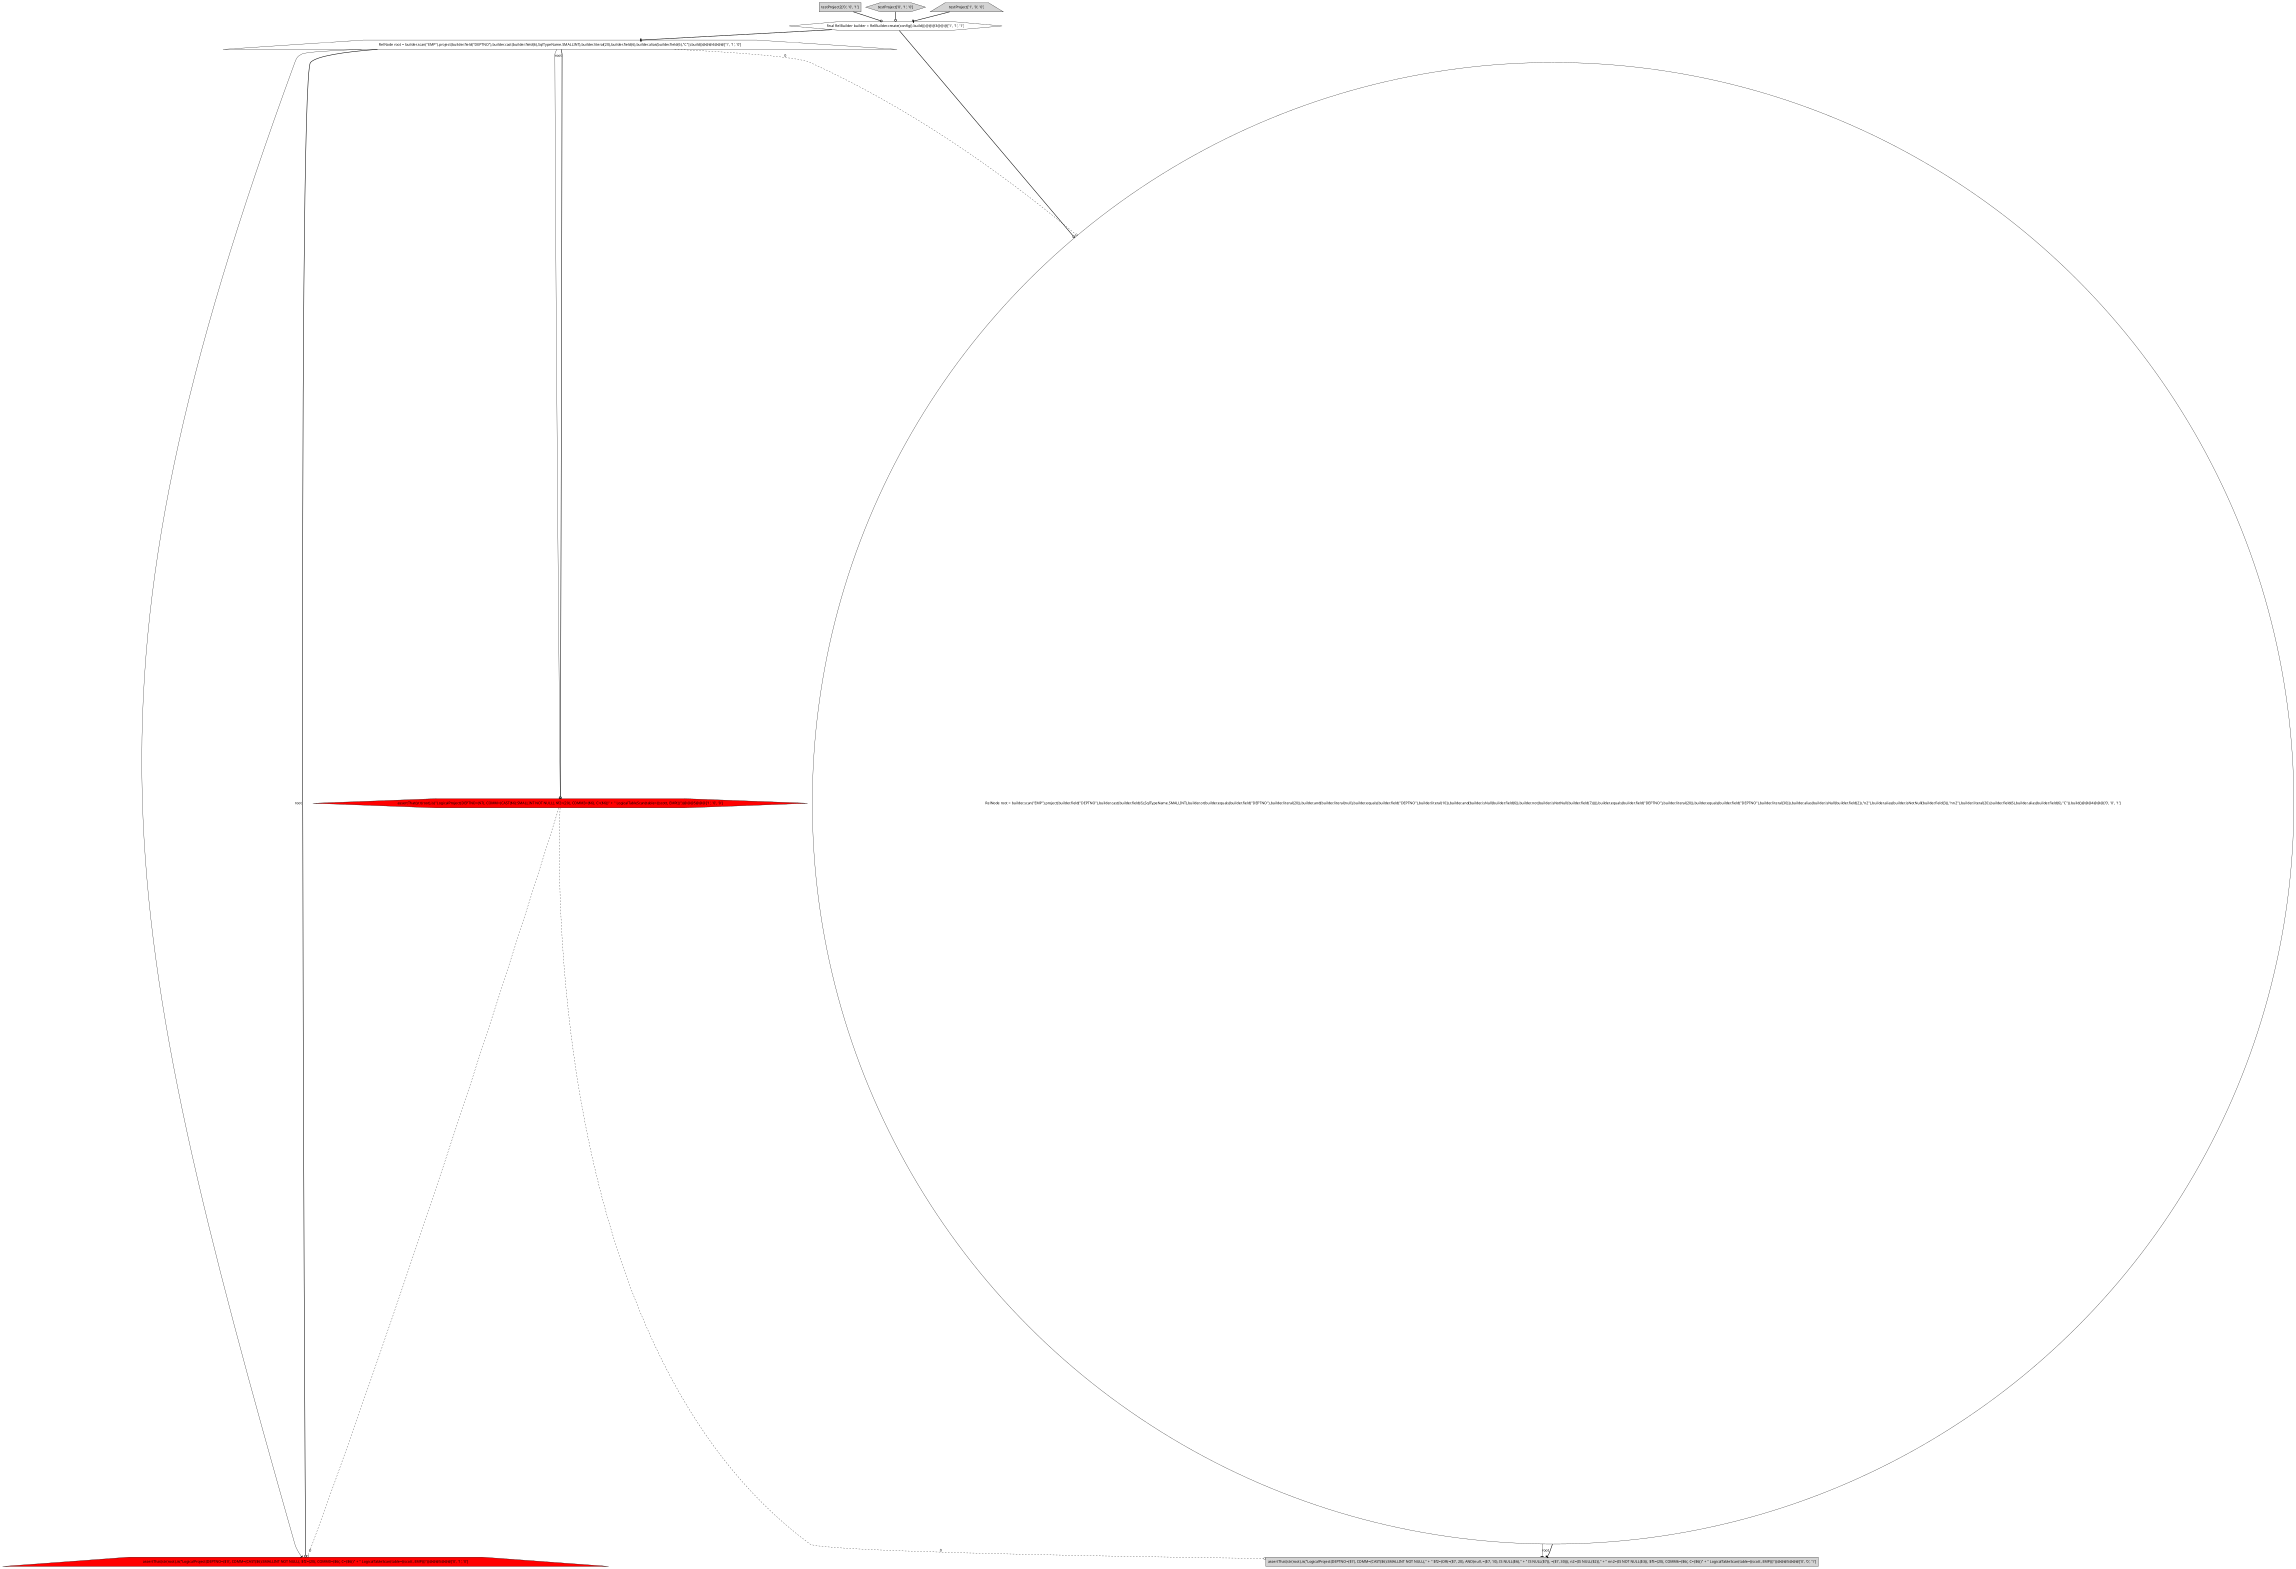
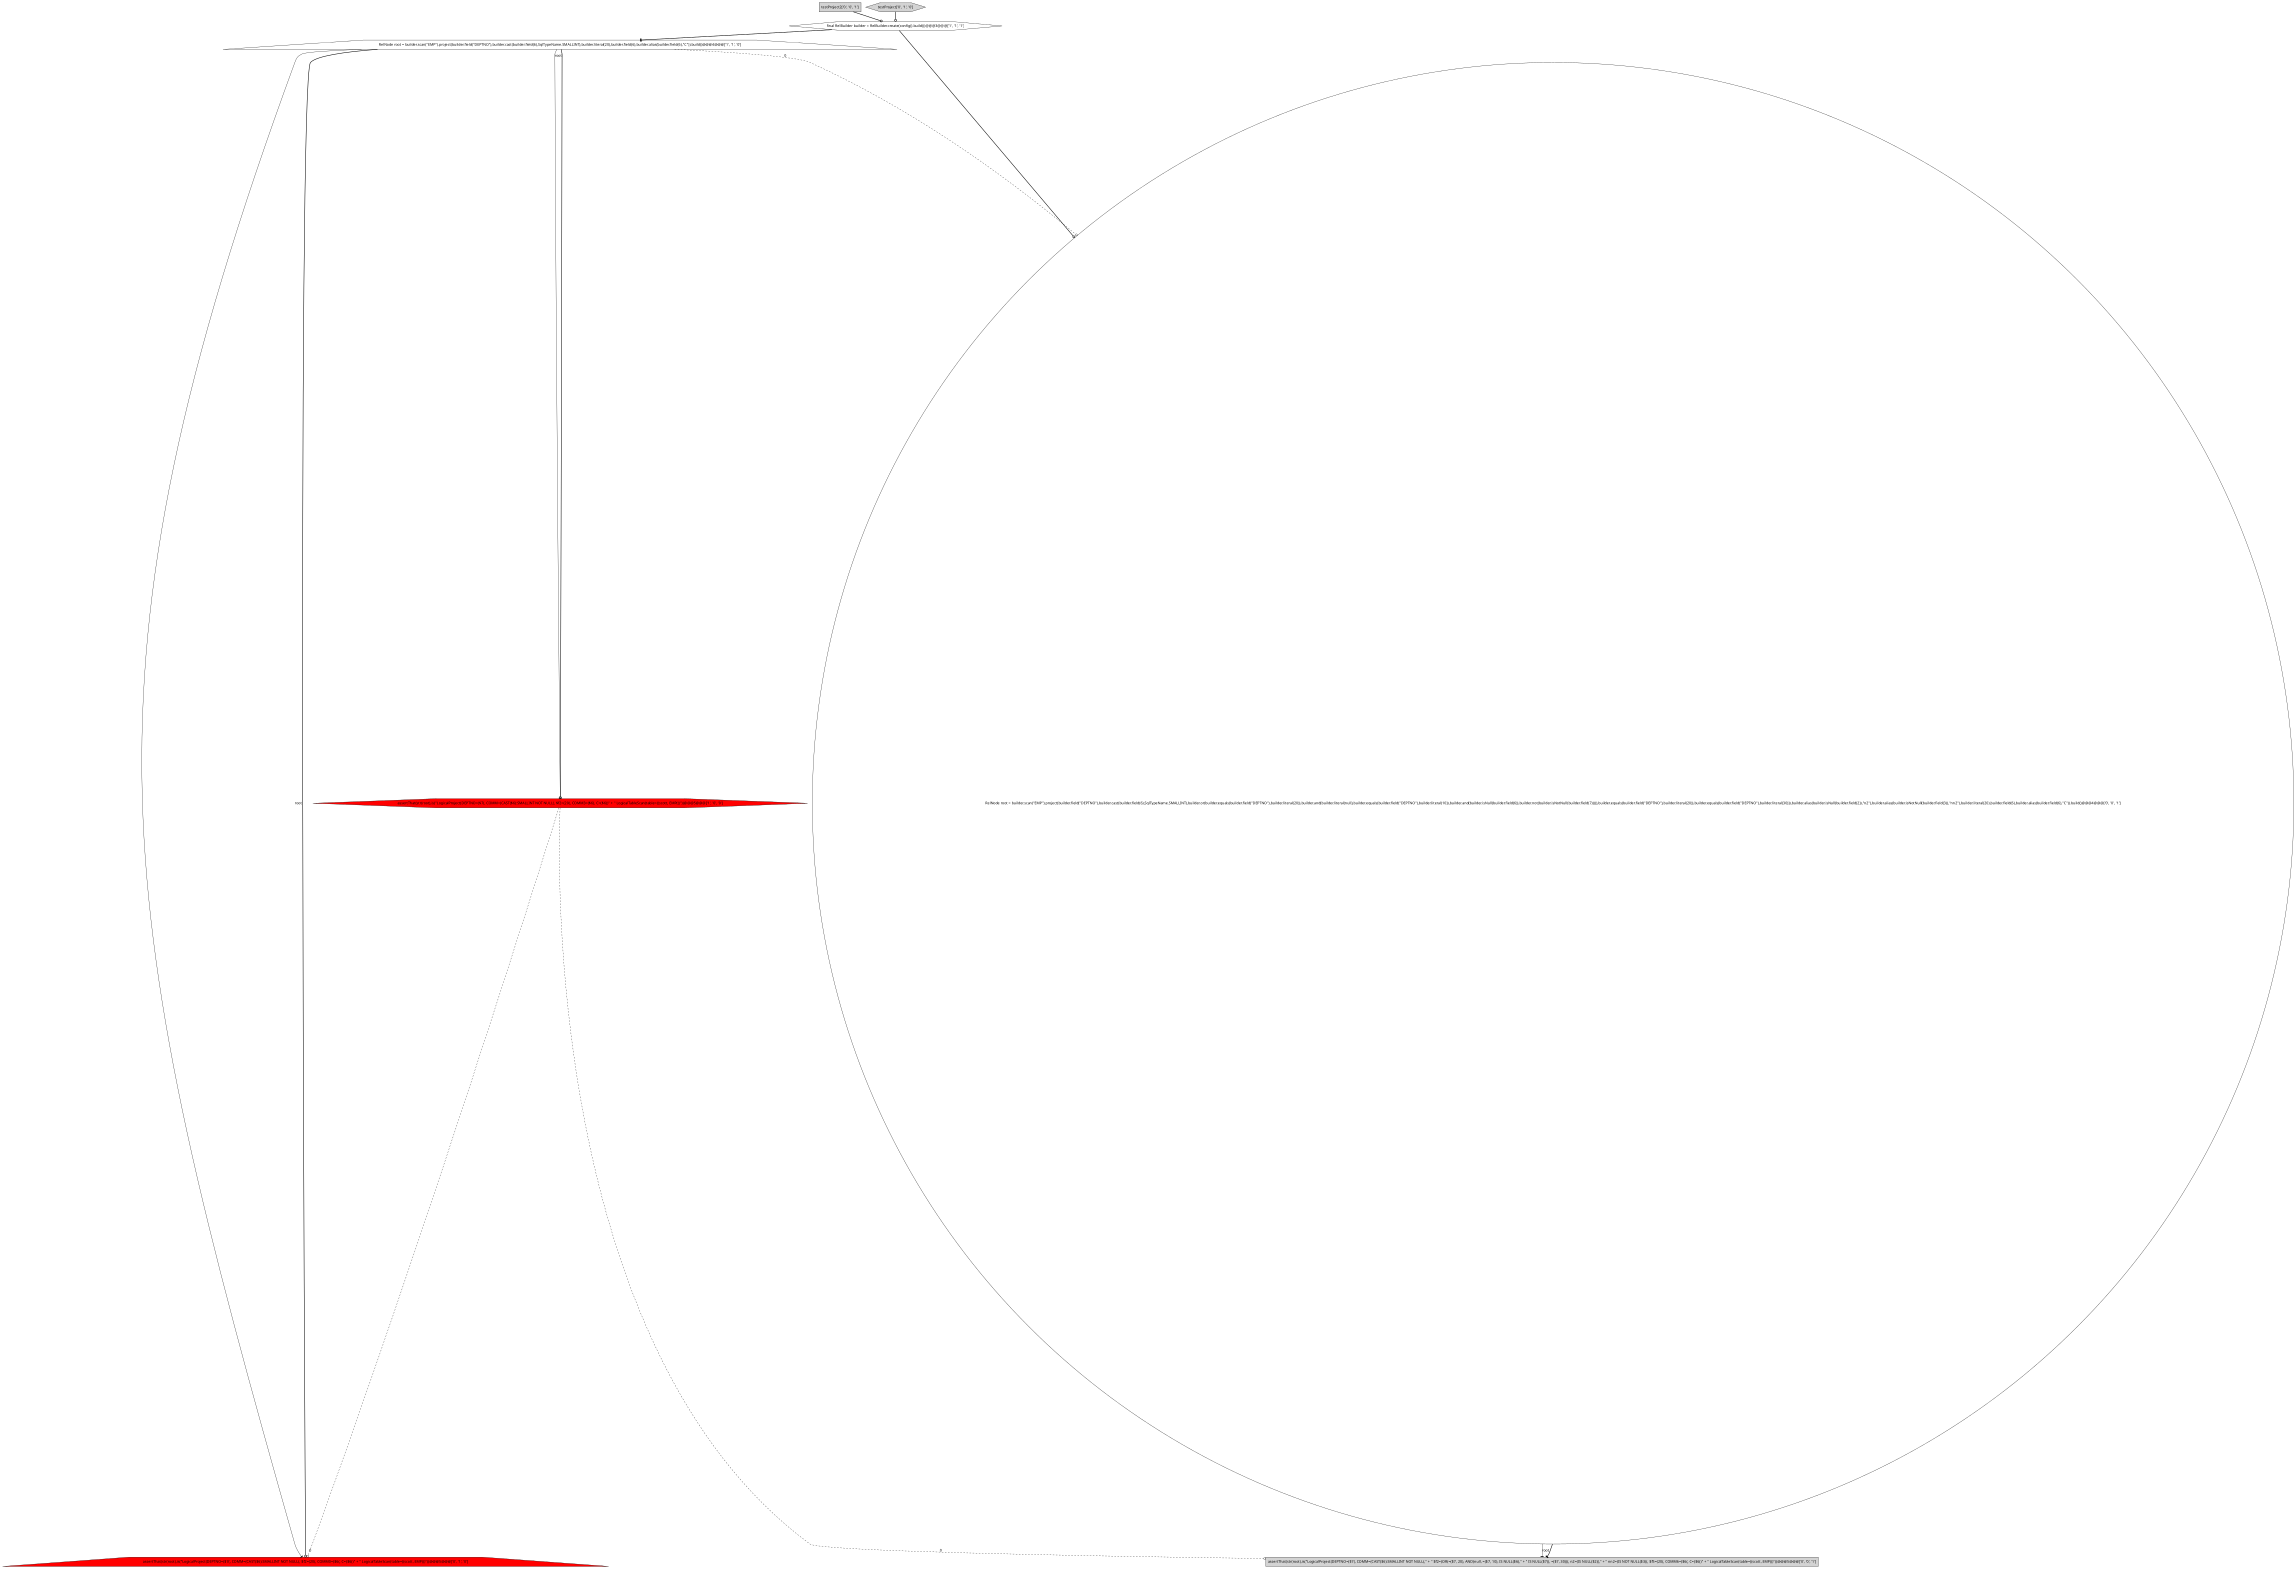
  digraph {
    fontname="Noto Sans"
    node [fillcolor=lightgray shape=hexagon style=filled fontname="Noto Sans"]
    edge [style=bold arrowhead=odot fontname="Noto Sans"]
    n1 [fillcolor=white label="final RelBuilder builder = RelBuilder.create(config().build())@@@3@@@['1', '1', '1']"]
    n2 [fillcolor=white label="RelNode root = builder.scan(\"EMP\").project(builder.field(\"DEPTNO\"),builder.cast(builder.field(6),SqlTypeName.SMALLINT),builder.literal(20),builder.field(6),builder.alias(builder.field(6),\"C\")).build()@@@4@@@['1', '1', '0']" shape=trapezium]
    n3 [fillcolor=white label="RelNode root = builder.scan(\"EMP\").project(builder.field(\"DEPTNO\"),builder.cast(builder.field(6),SqlTypeName.SMALLINT),builder.or(builder.equals(builder.field(\"DEPTNO\"),builder.literal(20)),builder.and(builder.literal(null),builder.equals(builder.field(\"DEPTNO\"),builder.literal(10)),builder.and(builder.isNull(builder.field(6)),builder.not(builder.isNotNull(builder.field(7))))),builder.equals(builder.field(\"DEPTNO\"),builder.literal(20)),builder.equals(builder.field(\"DEPTNO\"),builder.literal(30))),builder.alias(builder.isNull(builder.field(2)),\"n2\"),builder.alias(builder.isNotNull(builder.field(3)),\"nn2\"),builder.literal(20),builder.field(6),builder.alias(builder.field(6),\"C\")).build()@@@4@@@['0', '0', '1']" shape=circle]
    n4 [label="testProject2['0', '0', '1']" shape=box]
    n5 [label="testProject['0', '1', '0']"]
    n6 [fillcolor=red label="assertThat(str(root),is(\"LogicalProject(DEPTNO=($7(, COMM=(CAST($6):SMALLINT NOT NULL(, $f2=(20(, COMM0=($6(, C=($6()\" + \" LogicalTableScan(table=((scott, EMP(()\"))@@@5@@@['0', '1', '0']" shape=trapezium]
-   n7 [label="testProject['1', '0', '0']" shape=trapezium]
    n8 [label="assertThat(str(root),is(\"LogicalProject(DEPTNO=($7(, COMM=(CAST($6):SMALLINT NOT NULL(,\" + \" $f2=(OR(=($7, 20), AND(null, =($7, 10), IS NULL($6),\" + \" IS NULL($7)), =($7, 30))(, n2=(IS NULL($2)(,\" + \" nn2=(IS NOT NULL($3)(, $f5=(20(, COMM6=($6(, C=($6()\" + \" LogicalTableScan(table=((scott, EMP(()\"))@@@5@@@['0', '0', '1']" shape=box]
    n9 [fillcolor=red label="assertThat(str(root),is(\"LogicalProject(DEPTNO=($7(, COMM=(CAST($6):SMALLINT NOT NULL(, $f2=(20(, COMM3=($6(, C=($6()\" + \" LogicalTableScan(table=((scott, EMP(()\"))@@@5@@@['1', '0', '0']"]
    n1 -> n2 [arrowhead=tee]
    n1 -> n3
    n2 -> n3 [label=0 style=dashed]
    n2 -> n6 [label=root style=solid arrowhead=tee]
    n2 -> n6
    n2 -> n9 [label=root style=solid arrowhead=tee]
    n2 -> n9
    n3 -> n8 [label=root style=solid arrowhead=tee]
    n3 -> n8 [arrowhead=tee]
    n4 -> n1
    n5 -> n1
-   n7 -> n1 [arrowhead=tee]
    n9 -> n6 [label=0 style=dashed]
    n9 -> n8 [label=0 style=dashed]
  }
